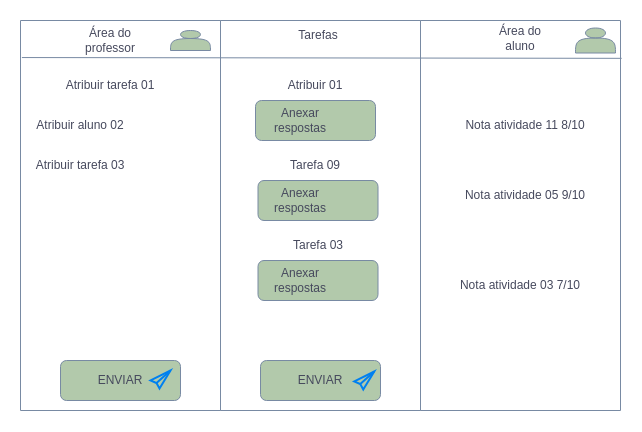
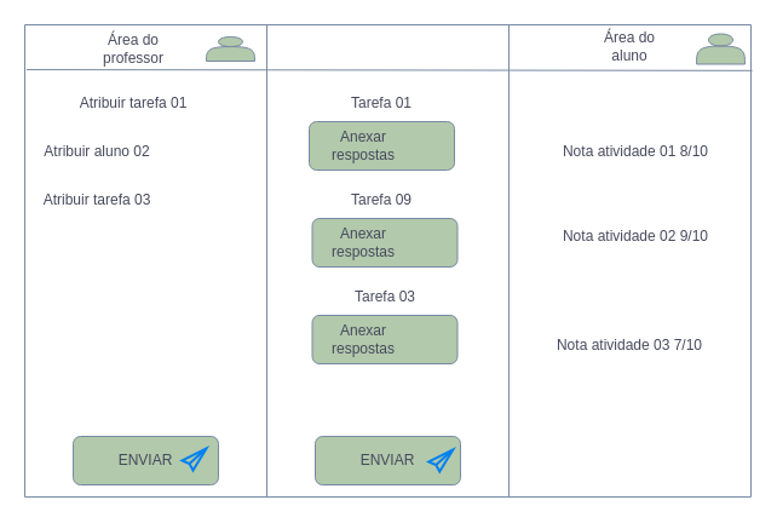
  <mxCell id="0" />
  <mxCell id="1" parent="0" />
  <mxCell id="2" value="" style="swimlane;startSize=0;fontSize=9;fillColor=#B2C9AB;strokeColor=#788AA3;fontColor=#46495D;" vertex="1" parent="1"><mxGeometry x="20" y="20" width="200" height="390" as="geometry" /></mxCell>
  <mxCell id="3" value="Área do professor" style="text;html=1;strokeColor=none;fillColor=none;align=center;verticalAlign=middle;whiteSpace=wrap;rounded=0;fontSize=12;fontColor=#46495D;" vertex="1" parent="2"><mxGeometry x="60" y="5" width="60" height="30" as="geometry" /></mxCell>
  <mxCell id="4" value="Atribuir tarefa 01" style="text;html=1;strokeColor=none;fillColor=none;align=center;verticalAlign=middle;whiteSpace=wrap;rounded=0;fontSize=12;fontColor=#46495D;" vertex="1" parent="2"><mxGeometry x="40" y="50" width="100" height="30" as="geometry" /></mxCell>
  <mxCell id="5" value="Atribuir aluno 02" style="text;html=1;strokeColor=none;fillColor=none;align=center;verticalAlign=middle;whiteSpace=wrap;rounded=0;fontSize=12;fontColor=#46495D;" vertex="1" parent="2"><mxGeometry x="10" y="90" width="100" height="30" as="geometry" /></mxCell>
  <mxCell id="6" value="Atribuir tarefa 03" style="text;html=1;strokeColor=none;fillColor=none;align=center;verticalAlign=middle;whiteSpace=wrap;rounded=0;fontSize=12;fontColor=#46495D;" vertex="1" parent="2"><mxGeometry x="10" y="130" width="100" height="30" as="geometry" /></mxCell>
  <mxCell id="7" value="" style="shape=actor;whiteSpace=wrap;html=1;fontSize=12;fillColor=#B2C9AB;strokeColor=#788AA3;fontColor=#46495D;" vertex="1" parent="2"><mxGeometry x="150" y="10" width="40" height="20" as="geometry" /></mxCell>
  <mxCell id="8" value="ENVIAR" style="rounded=1;whiteSpace=wrap;html=1;fontSize=12;fillColor=#B2C9AB;strokeColor=#788AA3;fontColor=#46495D;" vertex="1" parent="2"><mxGeometry x="40" y="340" width="120" height="40" as="geometry" /></mxCell>
  <mxCell id="9" value="" style="html=1;verticalLabelPosition=bottom;align=center;labelBackgroundColor=#ffffff;verticalAlign=top;strokeWidth=2;strokeColor=#0080F0;shadow=0;dashed=0;shape=mxgraph.ios7.icons.pointer;fontFamily=Helvetica;fontSize=12;fontColor=#46495D;fillColor=#B2C9AB;sketch=0;" vertex="1" parent="2"><mxGeometry x="130" y="350" width="20" height="18" as="geometry" /></mxCell>
  <mxCell id="10" value="" style="swimlane;startSize=0;fontSize=9;fillColor=#B2C9AB;strokeColor=#788AA3;fontColor=#46495D;" vertex="1" parent="1"><mxGeometry x="220" y="20" width="200" height="390" as="geometry" /></mxCell>
- <mxCell id="11" value="Tarefas" style="text;html=1;strokeColor=none;fillColor=none;align=center;verticalAlign=middle;whiteSpace=wrap;rounded=0;fontSize=12;fontColor=#46495D;" vertex="1" parent="10"><mxGeometry x="67.5" width="60" height="30" as="geometry" /></mxCell>
- <mxCell id="12" value="Atribuir 01" style="text;html=1;strokeColor=none;fillColor=none;align=center;verticalAlign=middle;whiteSpace=wrap;rounded=0;fontSize=12;fontColor=#46495D;" vertex="1" parent="10"><mxGeometry x="20" y="50" width="150" height="30" as="geometry" /></mxCell>
+ <mxCell id="12" value="Tarefa 01" style="text;html=1;strokeColor=none;fillColor=none;align=center;verticalAlign=middle;whiteSpace=wrap;rounded=0;fontSize=12;fontColor=#46495D;" vertex="1" parent="10"><mxGeometry x="20" y="50" width="150" height="30" as="geometry" /></mxCell>
  <mxCell id="13" value="" style="rounded=1;whiteSpace=wrap;html=1;fontSize=12;fillColor=#B2C9AB;strokeColor=#788AA3;fontColor=#46495D;" vertex="1" parent="10"><mxGeometry x="35" y="80" width="120" height="40" as="geometry" /></mxCell>
  <mxCell id="14" value="Tarefa 09" style="text;html=1;strokeColor=none;fillColor=none;align=center;verticalAlign=middle;whiteSpace=wrap;rounded=0;fontSize=12;fontColor=#46495D;" vertex="1" parent="10"><mxGeometry x="65" y="130" width="60" height="30" as="geometry" /></mxCell>
  <mxCell id="15" value="" style="rounded=1;whiteSpace=wrap;html=1;fontSize=12;fillColor=#B2C9AB;strokeColor=#788AA3;fontColor=#46495D;" vertex="1" parent="10"><mxGeometry x="37.5" y="160" width="120" height="40" as="geometry" /></mxCell>
  <mxCell id="16" value="Tarefa 03" style="text;html=1;strokeColor=none;fillColor=none;align=center;verticalAlign=middle;whiteSpace=wrap;rounded=0;fontSize=12;fontColor=#46495D;" vertex="1" parent="10"><mxGeometry x="67.5" y="210" width="60" height="30" as="geometry" /></mxCell>
  <mxCell id="17" value="" style="rounded=1;whiteSpace=wrap;html=1;fontSize=12;fillColor=#B2C9AB;strokeColor=#788AA3;fontColor=#46495D;" vertex="1" parent="10"><mxGeometry x="37.5" y="240" width="120" height="40" as="geometry" /></mxCell>
  <mxCell id="18" value="" style="shape=image;html=1;verticalAlign=top;verticalLabelPosition=bottom;labelBackgroundColor=#ffffff;imageAspect=0;aspect=fixed;image=https://cdn4.iconfinder.com/data/icons/evil-icons-user-interface/64/clip-128.png;rounded=0;sketch=0;fontColor=#46495D;strokeColor=#788AA3;fillColor=#B2C9AB;" vertex="1" parent="10"><mxGeometry x="125" y="85" width="30" height="30" as="geometry" /></mxCell>
  <mxCell id="19" style="edgeStyle=orthogonalEdgeStyle;curved=0;rounded=1;sketch=0;orthogonalLoop=1;jettySize=auto;html=1;exitX=0.5;exitY=1;exitDx=0;exitDy=0;fontColor=#46495D;strokeColor=#788AA3;fillColor=#B2C9AB;" edge="1" parent="10" source="18" target="18"><mxGeometry relative="1" as="geometry" /></mxCell>
  <mxCell id="20" value="" style="shape=image;html=1;verticalAlign=top;verticalLabelPosition=bottom;labelBackgroundColor=#ffffff;imageAspect=0;aspect=fixed;image=https://cdn4.iconfinder.com/data/icons/evil-icons-user-interface/64/clip-128.png;rounded=0;sketch=0;fontColor=#46495D;strokeColor=#788AA3;fillColor=#B2C9AB;" vertex="1" parent="10"><mxGeometry x="123.75" y="165" width="30" height="30" as="geometry" /></mxCell>
  <mxCell id="21" value="" style="shape=image;html=1;verticalAlign=top;verticalLabelPosition=bottom;labelBackgroundColor=#ffffff;imageAspect=0;aspect=fixed;image=https://cdn4.iconfinder.com/data/icons/evil-icons-user-interface/64/clip-128.png;rounded=0;sketch=0;fontColor=#46495D;strokeColor=#788AA3;fillColor=#B2C9AB;" vertex="1" parent="10"><mxGeometry x="125" y="245" width="30" height="30" as="geometry" /></mxCell>
  <mxCell id="22" value="Anexar respostas" style="text;html=1;strokeColor=none;fillColor=none;align=center;verticalAlign=middle;whiteSpace=wrap;rounded=0;sketch=0;fontColor=#46495D;" vertex="1" parent="10"><mxGeometry x="50" y="85" width="60" height="30" as="geometry" /></mxCell>
  <mxCell id="23" value="Anexar respostas" style="text;html=1;strokeColor=none;fillColor=none;align=center;verticalAlign=middle;whiteSpace=wrap;rounded=0;sketch=0;fontColor=#46495D;" vertex="1" parent="10"><mxGeometry x="50" y="165" width="60" height="30" as="geometry" /></mxCell>
  <mxCell id="24" value="Anexar respostas" style="text;html=1;strokeColor=none;fillColor=none;align=center;verticalAlign=middle;whiteSpace=wrap;rounded=0;sketch=0;fontColor=#46495D;" vertex="1" parent="10"><mxGeometry x="50" y="245" width="60" height="30" as="geometry" /></mxCell>
  <mxCell id="25" value="ENVIAR" style="rounded=1;whiteSpace=wrap;html=1;fontSize=12;fillColor=#B2C9AB;strokeColor=#788AA3;fontColor=#46495D;" vertex="1" parent="10"><mxGeometry x="40" y="340" width="120" height="40" as="geometry" /></mxCell>
  <mxCell id="26" value="" style="html=1;verticalLabelPosition=bottom;align=center;labelBackgroundColor=#ffffff;verticalAlign=top;strokeWidth=2;strokeColor=#0080F0;shadow=0;dashed=0;shape=mxgraph.ios7.icons.pointer;fontFamily=Helvetica;fontSize=12;fontColor=#46495D;fillColor=#B2C9AB;sketch=0;" vertex="1" parent="10"><mxGeometry x="133.75" y="351" width="20" height="18" as="geometry" /></mxCell>
  <mxCell id="27" value="" style="swimlane;startSize=0;fontSize=9;fillColor=#B2C9AB;strokeColor=#788AA3;fontColor=#46495D;" vertex="1" parent="1"><mxGeometry x="420" y="20" width="200" height="390" as="geometry" /></mxCell>
  <mxCell id="28" value="Área do aluno" style="text;html=1;strokeColor=none;fillColor=none;align=center;verticalAlign=middle;whiteSpace=wrap;rounded=0;fontSize=12;fontColor=#46495D;" vertex="1" parent="27"><mxGeometry x="70" y="2.5" width="60" height="30" as="geometry" /></mxCell>
  <mxCell id="29" value="" style="shape=actor;whiteSpace=wrap;html=1;fontSize=12;fillColor=#B2C9AB;strokeColor=#788AA3;fontColor=#46495D;" vertex="1" parent="27"><mxGeometry x="155" y="7.5" width="40" height="25" as="geometry" /></mxCell>
- <mxCell id="30" value="Nota atividade 11 8/10" style="text;html=1;strokeColor=none;fillColor=none;align=center;verticalAlign=middle;whiteSpace=wrap;rounded=0;sketch=0;fontColor=#46495D;" vertex="1" parent="27"><mxGeometry x="20" y="90" width="170" height="30" as="geometry" /></mxCell>
- <mxCell id="31" value="Nota atividade 05 9/10" style="text;html=1;strokeColor=none;fillColor=none;align=center;verticalAlign=middle;whiteSpace=wrap;rounded=0;sketch=0;fontColor=#46495D;" vertex="1" parent="27"><mxGeometry x="25" y="160" width="160" height="30" as="geometry" /></mxCell>
+ <mxCell id="30" value="Nota atividade 01 8/10" style="text;html=1;strokeColor=none;fillColor=none;align=center;verticalAlign=middle;whiteSpace=wrap;rounded=0;sketch=0;fontColor=#46495D;" vertex="1" parent="27"><mxGeometry x="20" y="90" width="170" height="30" as="geometry" /></mxCell>
+ <mxCell id="31" value="Nota atividade 02 9/10" style="text;html=1;strokeColor=none;fillColor=none;align=center;verticalAlign=middle;whiteSpace=wrap;rounded=0;sketch=0;fontColor=#46495D;" vertex="1" parent="27"><mxGeometry x="25" y="160" width="160" height="30" as="geometry" /></mxCell>
  <mxCell id="32" value="Nota atividade 03 7/10" style="text;html=1;strokeColor=none;fillColor=none;align=center;verticalAlign=middle;whiteSpace=wrap;rounded=0;sketch=0;fontColor=#46495D;" vertex="1" parent="27"><mxGeometry x="25" y="250" width="150" height="30" as="geometry" /></mxCell>
  <mxCell id="33" value="" style="endArrow=none;html=1;rounded=0;fontSize=9;exitX=0.007;exitY=0.095;exitDx=0;exitDy=0;exitPerimeter=0;entryX=1.006;entryY=0.097;entryDx=0;entryDy=0;entryPerimeter=0;strokeColor=#788AA3;fontColor=#46495D;" edge="1" parent="1" source="2" target="27"><mxGeometry width="50" height="50" relative="1" as="geometry"><mxPoint x="340" y="260" as="sourcePoint" /><mxPoint x="390" y="210" as="targetPoint" /></mxGeometry></mxCell>
